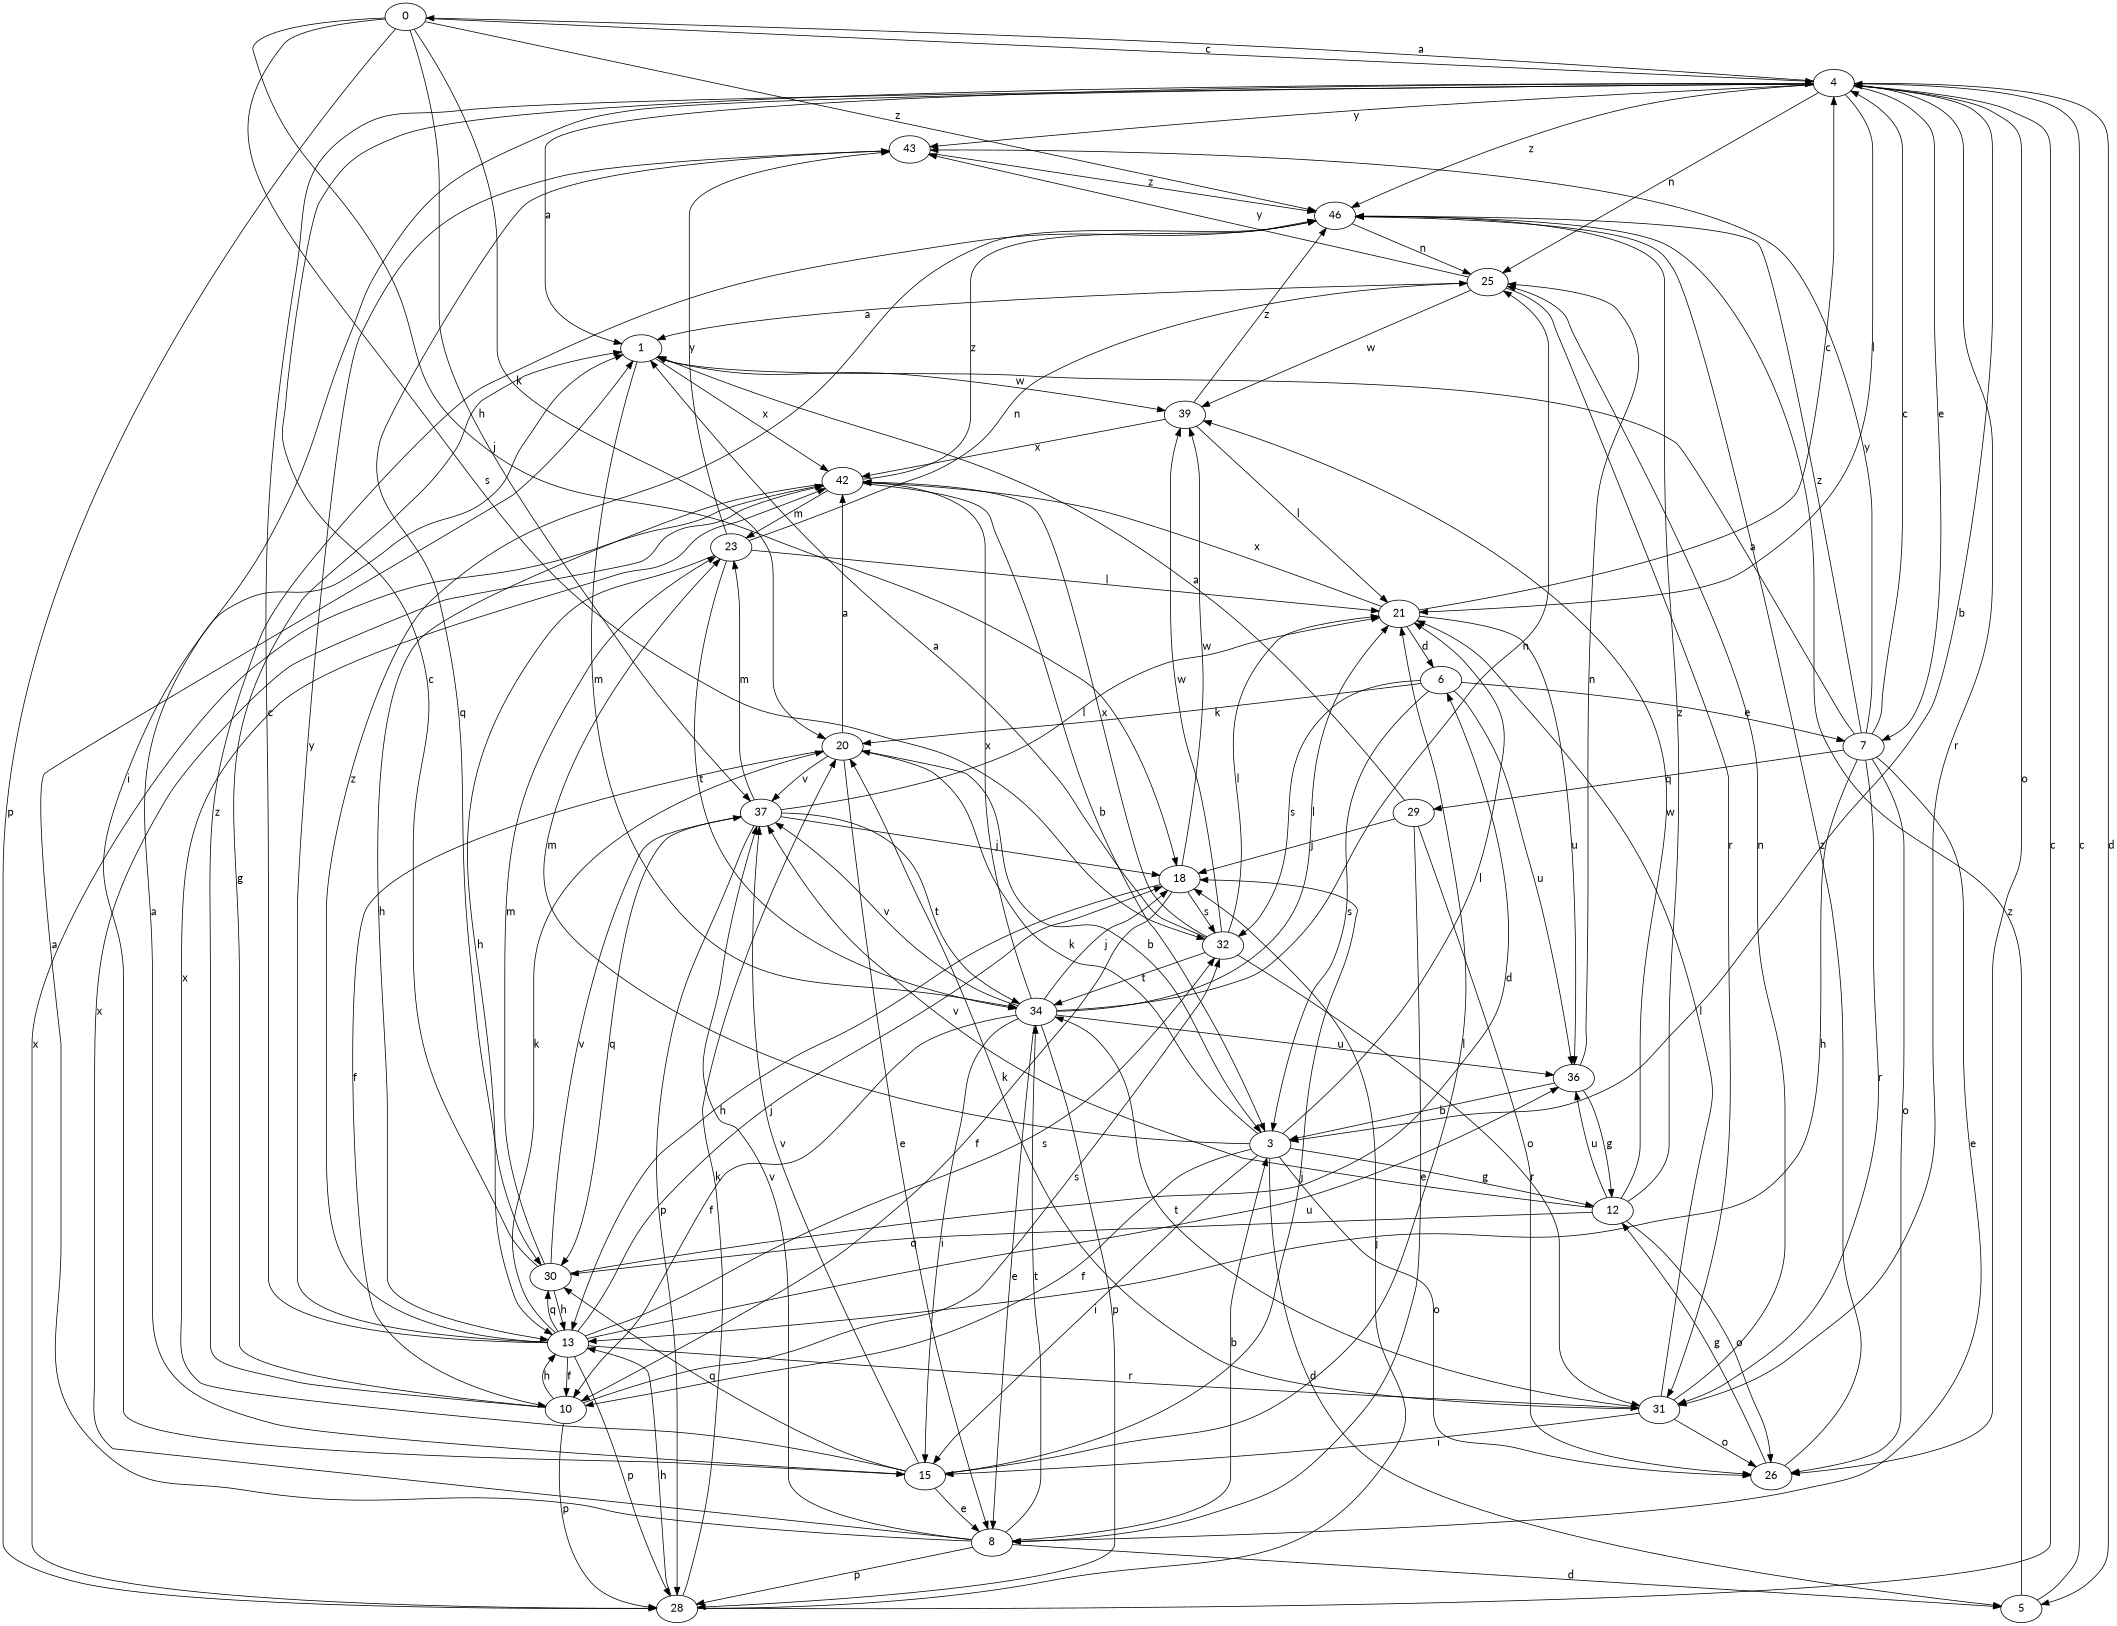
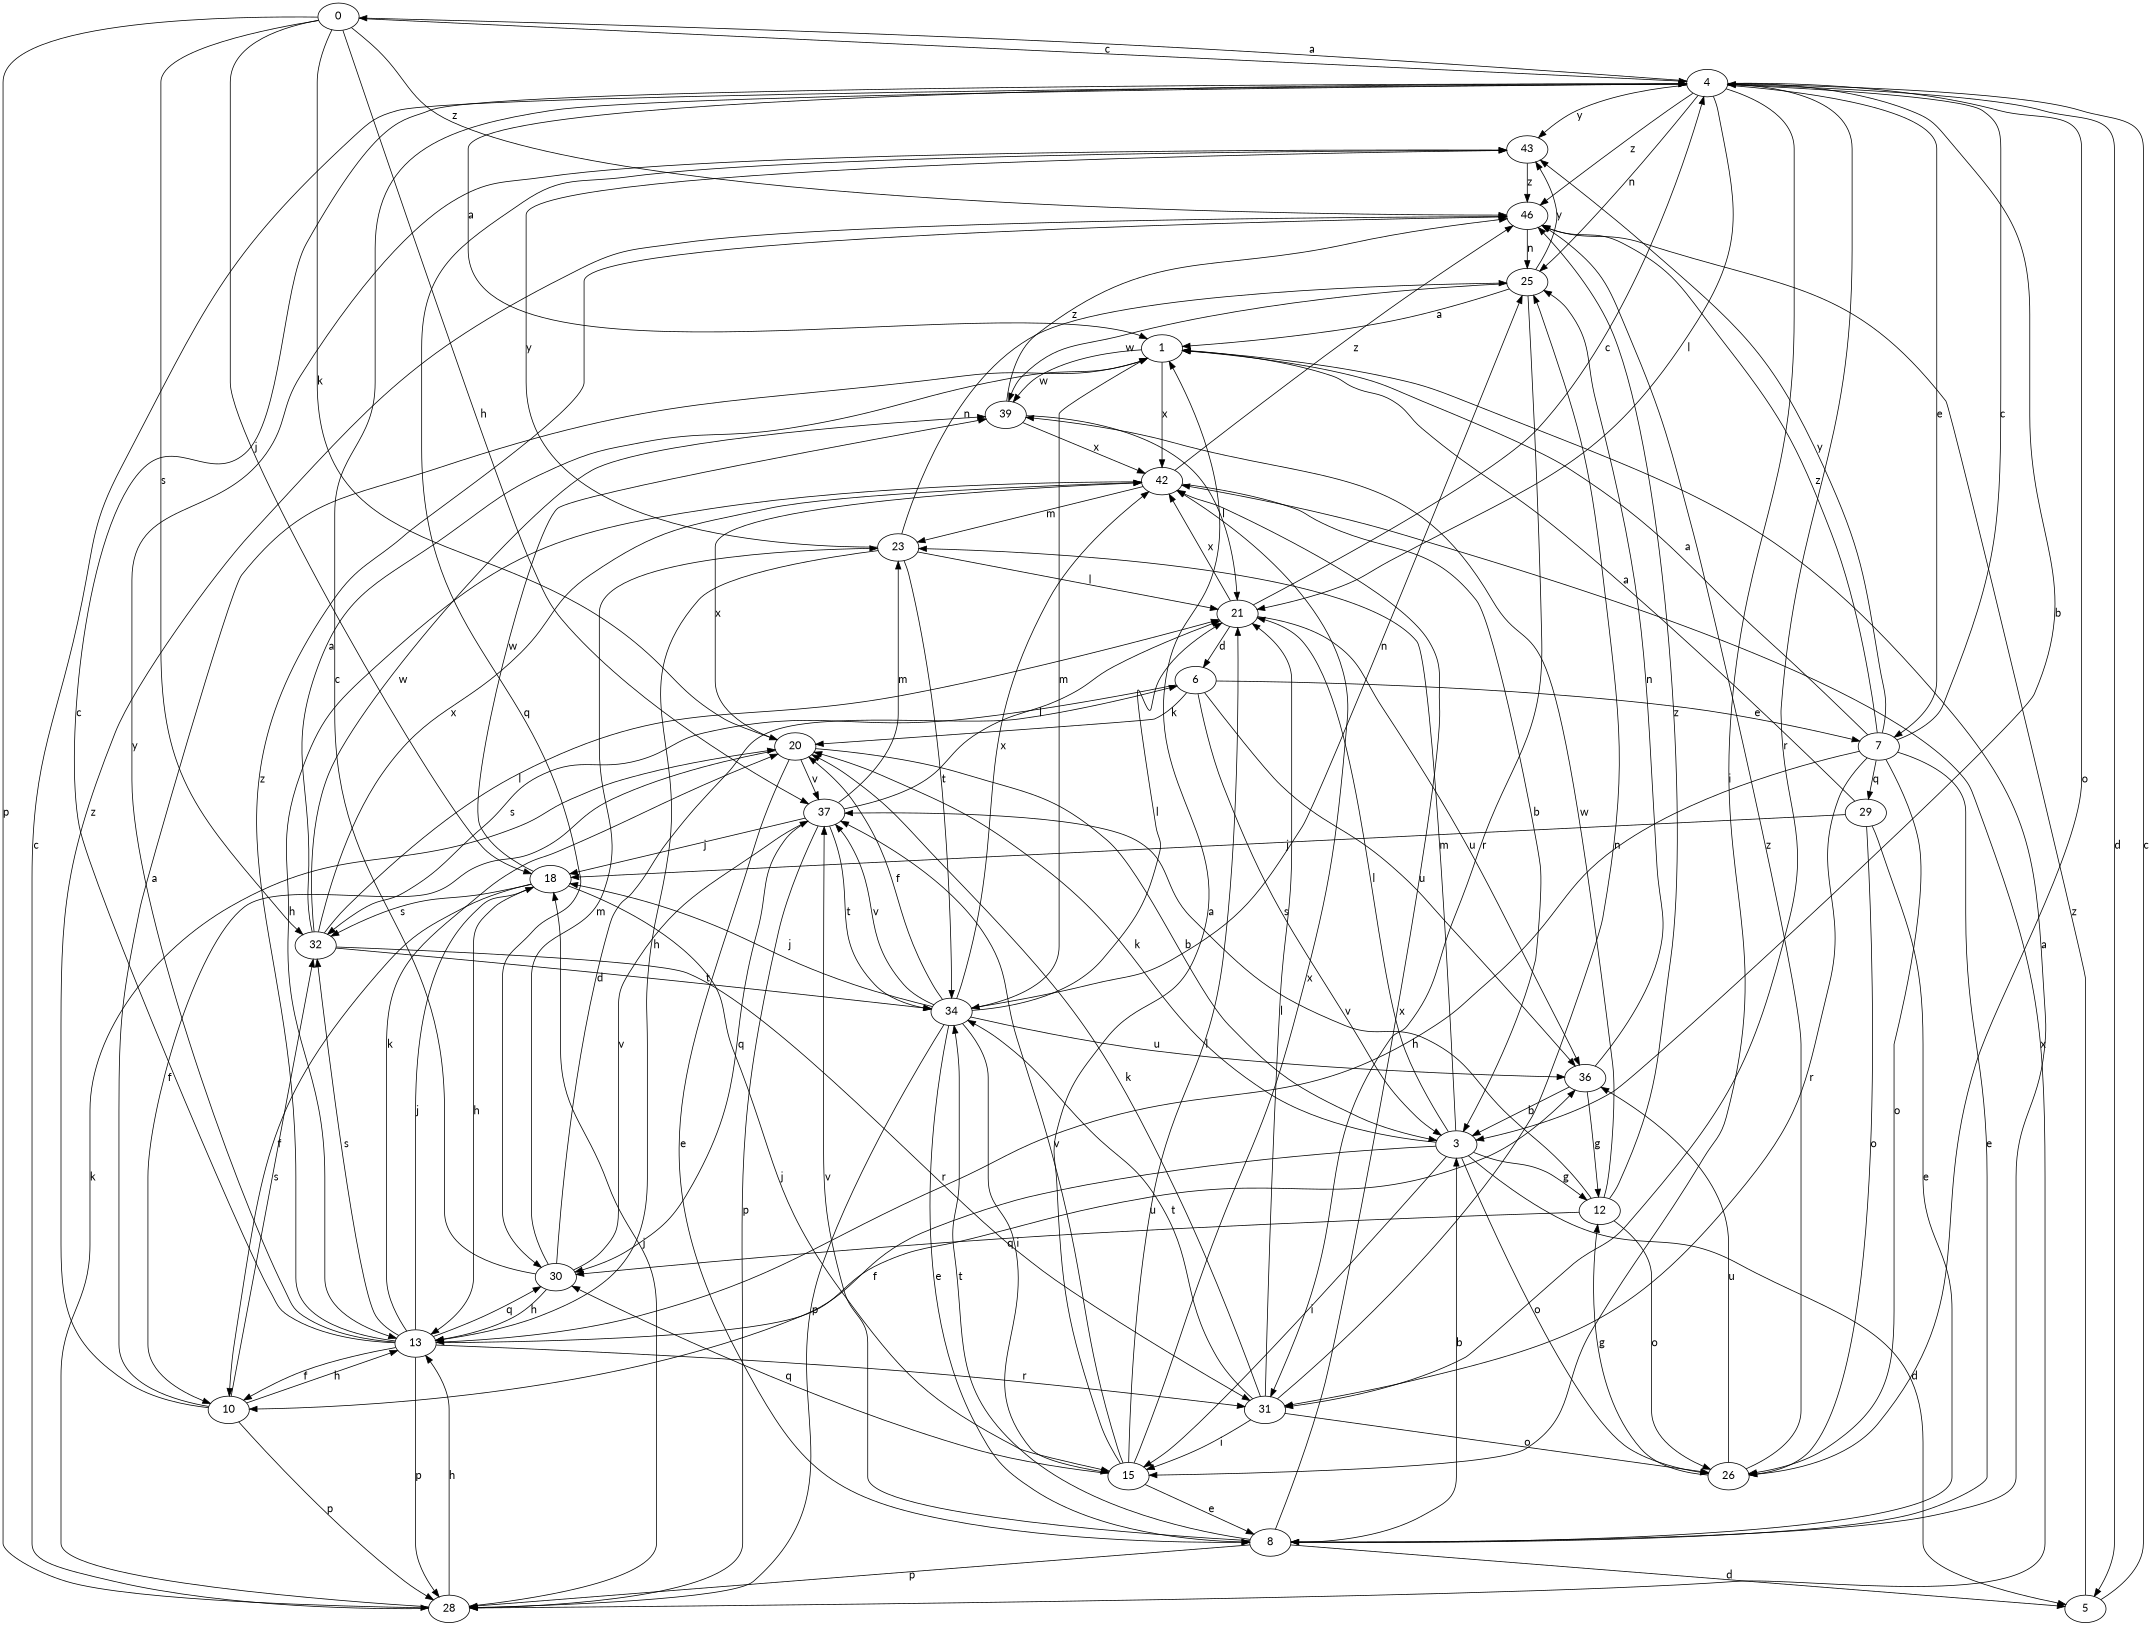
  strict digraph {
    fontname=Lato
    node [fontname=Lato]
    edge [fontname=Lato]
    0
    4
    18
    20
    28
    32
    37
    46
    1
    3
    5
    15
    21
    26
    7
    25
    31
    43
    39
    10
    13
    42
    8
    34
    23
    30
    36
    12
    6
    29
    0 -> 4 [label=c]
    0 -> 18 [label=j]
    0 -> 20 [label=k]
    0 -> 28 [label=p]
    0 -> 32 [label=s]
    0 -> 37 [label=h]
    0 -> 46 [label=z]
    4 -> 0 [label=a]
    4 -> 46 [label=z]
    4 -> 1 [label=a]
    4 -> 3 [label=b]
    4 -> 5 [label=d]
    4 -> 15 [label=i]
    4 -> 21 [label=l]
    4 -> 26 [label=o]
    4 -> 7 [label=e]
    4 -> 25 [label=n]
    4 -> 31 [label=r]
    4 -> 43 [label=y]
    18 -> 32 [label=s]
    18 -> 39 [label=w]
    18 -> 10 [label=f]
    18 -> 13 [label=h]
    20 -> 37 [label=v]
    20 -> 3 [label=b]
    20 -> 10 [label=f]
-   20 -> 42 [label=a]
+   20 -> 42 [label=x]
    20 -> 8 [label=e]
    28 -> 4 [label=c]
    28 -> 18 [label=j]
    28 -> 20 [label=k]
    28 -> 13 [label=h]
    28 -> 42 [label=x]
    32 -> 1 [label=a]
    32 -> 21 [label=l]
    32 -> 31 [label=r]
    32 -> 39 [label=w]
    32 -> 42 [label=x]
    32 -> 34 [label=t]
    37 -> 18 [label=j]
    37 -> 28 [label=p]
    37 -> 21 [label=l]
    37 -> 34 [label=t]
    37 -> 23 [label=m]
    37 -> 30 [label=q]
    46 -> 25 [label=n]
    1 -> 39 [label=w]
    1 -> 42 [label=x]
    1 -> 34 [label=m]
    3 -> 20 [label=k]
    3 -> 5 [label=d]
    3 -> 15 [label=i]
    3 -> 21 [label=l]
    3 -> 26 [label=o]
    3 -> 10 [label=f]
    3 -> 23 [label=m]
    3 -> 12 [label=g]
    5 -> 4 [label=c]
    5 -> 46 [label=z]
-   15 -> 18 [label=j]
+   18 -> 15 [label=j]
    15 -> 37 [label=v]
    15 -> 1 [label=a]
    15 -> 21 [label=l]
    15 -> 42 [label=x]
    15 -> 8 [label=e]
    15 -> 30 [label=q]
    21 -> 4 [label=c]
    21 -> 42 [label=x]
    21 -> 36 [label=u]
    21 -> 6 [label=d]
    26 -> 46 [label=z]
    26 -> 12 [label=g]
    7 -> 4 [label=c]
    7 -> 46 [label=z]
    7 -> 1 [label=a]
    7 -> 26 [label=o]
    7 -> 31 [label=r]
    7 -> 43 [label=y]
    7 -> 13 [label=h]
    7 -> 8 [label=e]
    7 -> 29 [label=q]
    25 -> 1 [label=a]
    25 -> 31 [label=r]
    25 -> 43 [label=y]
    25 -> 39 [label=w]
    31 -> 20 [label=k]
    31 -> 15 [label=i]
    31 -> 21 [label=l]
    31 -> 26 [label=o]
    31 -> 25 [label=n]
    31 -> 34 [label=t]
    43 -> 46 [label=z]
    43 -> 30 [label=q]
    39 -> 46 [label=z]
    39 -> 21 [label=l]
    39 -> 42 [label=x]
    10 -> 28 [label=p]
    10 -> 32 [label=s]
    10 -> 46 [label=z]
-   10 -> 1 [label=g]
+   10 -> 1 [label=a]
    10 -> 13 [label=h]
    13 -> 4 [label=c]
    13 -> 18 [label=j]
    13 -> 20 [label=k]
    13 -> 28 [label=p]
    13 -> 32 [label=s]
    13 -> 46 [label=z]
    13 -> 31 [label=r]
    13 -> 43 [label=y]
    13 -> 10 [label=f]
    13 -> 30 [label=q]
    13 -> 36 [label=u]
    42 -> 46 [label=z]
    42 -> 3 [label=b]
    42 -> 13 [label=h]
    42 -> 23 [label=m]
    8 -> 28 [label=p]
    8 -> 37 [label=v]
    8 -> 1 [label=a]
    8 -> 3 [label=b]
    8 -> 5 [label=d]
    8 -> 42 [label=x]
    8 -> 34 [label=t]
    34 -> 18 [label=j]
    34 -> 28 [label=p]
    34 -> 37 [label=v]
    34 -> 15 [label=i]
    34 -> 21 [label=l]
    34 -> 25 [label=n]
-   34 -> 10 [label=f]
+   34 -> 20 [label=f]
    34 -> 42 [label=x]
    34 -> 8 [label=e]
    34 -> 36 [label=u]
    23 -> 21 [label=l]
    23 -> 25 [label=n]
    23 -> 43 [label=y]
    23 -> 13 [label=h]
    23 -> 34 [label=t]
    30 -> 4 [label=c]
    30 -> 37 [label=v]
    30 -> 13 [label=h]
    30 -> 23 [label=m]
    30 -> 6 [label=d]
    36 -> 3 [label=b]
    36 -> 25 [label=n]
    36 -> 12 [label=g]
    12 -> 37 [label=v]
    12 -> 46 [label=z]
    12 -> 26 [label=o]
    12 -> 39 [label=w]
    12 -> 30 [label=q]
-   12 -> 36 [label=u]
+   26 -> 36 [label=u]
    6 -> 20 [label=k]
    6 -> 32 [label=s]
    6 -> 3 [label=s]
    6 -> 7 [label=e]
    6 -> 36 [label=u]
    29 -> 18 [label=j]
    29 -> 1 [label=a]
    29 -> 26 [label=o]
    29 -> 8 [label=e]
  }
